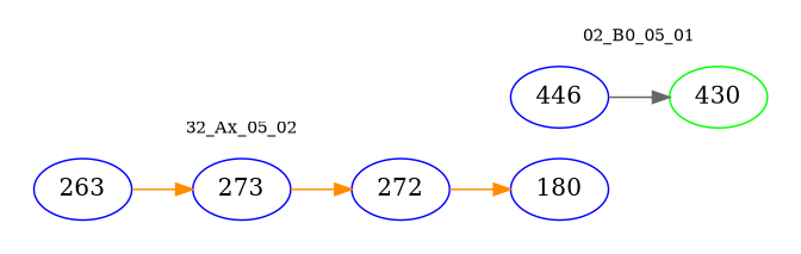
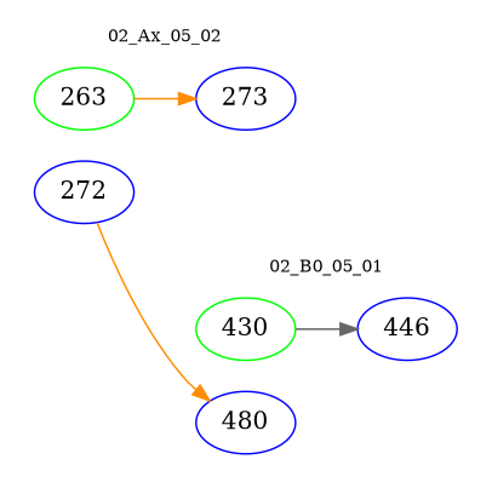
  digraph {
    rankdir=LR
    node [color=blue]
    edge [color=darkorange]
    n1 [label=273]
-   n2 [label=263]
+   n2 [color=green label=263]
    n3 [label=272]
    n4 [label=446]
    n5 [color=green label=430]
-   n6 [label=180]
+   n6 [label=480]
    subgraph cluster_1 {
      color=white
      fontsize=10
-     label="32_Ax_05_02"
+     label="02_Ax_05_02"
      n1
      n2
      n3
    }
    subgraph cluster_2 {
      color=white
      fontsize=10
      label="02_B0_05_01"
      n4
      n5
      n6
    }
-   n1 -> n3
    n2 -> n1
    n3 -> n6
-   n4 -> n5 [color=gray40]
+   n5 -> n4 [color=gray40]
  }
